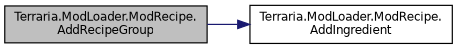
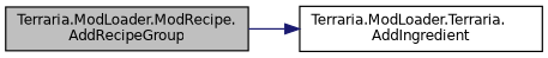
  digraph {
    rankdir=LR
    node [color=black fontname=Helvetica fontsize=10 shape=record style=filled]
    n1 [fillcolor=grey75 fontcolor=black height=0.2 label="Terraria.ModLoader.ModRecipe.\lAddRecipeGroup" width=0.4]
-   n2 [fillcolor=white height=0.2 label="Terraria.ModLoader.ModRecipe.\lAddIngredient" width=0.4]
+   n2 [fillcolor=white height=0.2 label="Terraria.ModLoader.Terraria.\lAddIngredient" width=0.4]
    n1 -> n2 [color=midnightblue fontname=Helvetica fontsize=10 labelfontname=Helvetica labelfontsize=10 style=solid]
  }
